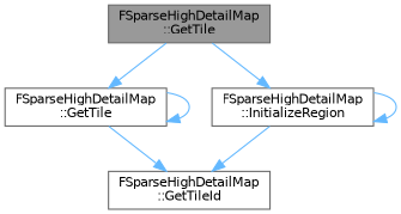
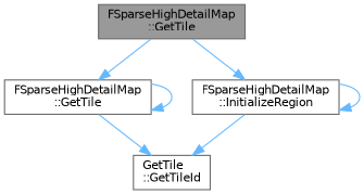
  digraph {
    rankdir=TB
    node [color=grey40 fillcolor=white fontname=Helvetica fontsize=10 shape=box style=filled]
    edge [color=steelblue1 fontname=Helvetica fontsize=10 labelfontname=Helvetica labelfontsize=10 style=solid]
    n1 [color=gray40 fillcolor=grey60 fontcolor=black height=0.2 label="FSparseHighDetailMap\l::GetTile" width=0.4]
    n2 [height=0.2 label="FSparseHighDetailMap\l::GetTile" width=0.4]
    n3 [height=0.2 label="FSparseHighDetailMap\l::InitializeRegion" width=0.4]
-   n4 [height=0.2 label="FSparseHighDetailMap\l::GetTileId" width=0.4]
+   n4 [height=0.2 label="GetTile\l::GetTileId" width=0.4]
    n1 -> n2
    n1 -> n3
    n2 -> n2
    n2 -> n4
    n3 -> n3
    n3 -> n4
  }
